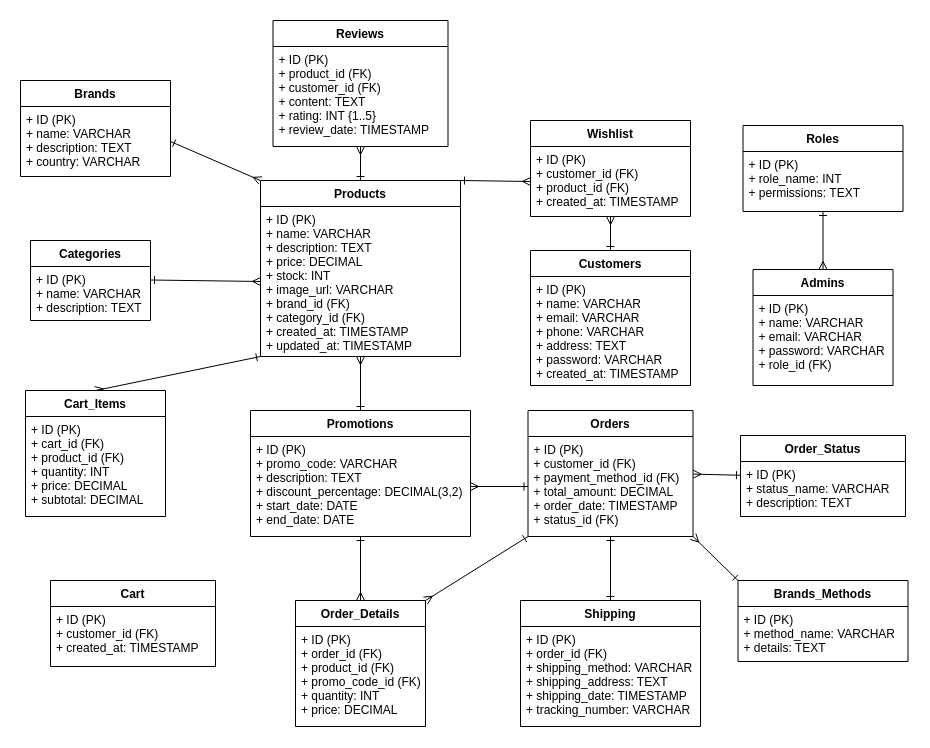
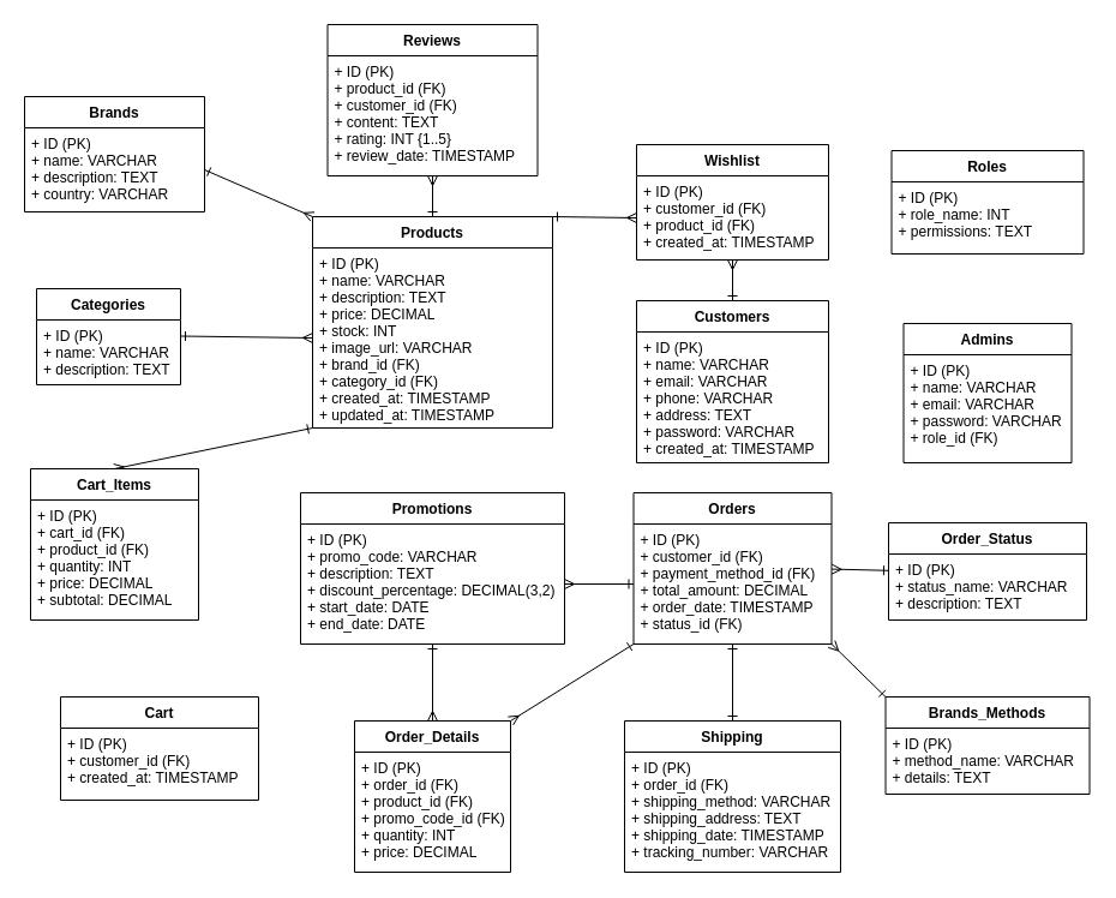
  <mxCell id="0" />
  <mxCell id="1" parent="0" />
  <mxCell id="2" value="Brands" style="swimlane;fontStyle=1;align=center;verticalAlign=top;childLayout=stackLayout;horizontal=1;startSize=26;horizontalStack=0;resizeParent=1;resizeParentMax=0;resizeLast=0;collapsible=1;marginBottom=0;" parent="1" vertex="1"><mxGeometry x="20" y="80" width="150" height="96" as="geometry" /></mxCell>
  <mxCell id="3" value="+ ID (PK)&#10;+ name: VARCHAR&#10;+ description: TEXT&#10;+ country: VARCHAR" style="text;strokeColor=none;fillColor=none;align=left;verticalAlign=top;spacingLeft=4;spacingRight=4;overflow=hidden;rotatable=0;aspect=fixed;" parent="2" vertex="1"><mxGeometry y="26" width="150" height="70" as="geometry" /></mxCell>
  <mxCell id="4" value="Categories" style="swimlane;fontStyle=1;align=center;verticalAlign=top;childLayout=stackLayout;horizontal=1;startSize=26;horizontalStack=0;resizeParent=1;resizeParentMax=0;resizeLast=0;collapsible=1;marginBottom=0;" parent="1" vertex="1"><mxGeometry x="30" y="240" width="120" height="80" as="geometry" /></mxCell>
  <mxCell id="5" value="+ ID (PK)&#10;+ name: VARCHAR&#10;+ description: TEXT" style="text;strokeColor=none;fillColor=none;align=left;verticalAlign=top;spacingLeft=4;spacingRight=4;overflow=hidden;rotatable=0;" parent="4" vertex="1"><mxGeometry y="26" width="120" height="54" as="geometry" /></mxCell>
  <mxCell id="6" value="Brands_Methods" style="swimlane;fontStyle=1;align=center;verticalAlign=top;childLayout=stackLayout;horizontal=1;startSize=26;horizontalStack=0;resizeParent=1;resizeParentMax=0;resizeLast=0;collapsible=1;marginBottom=0;" parent="1" vertex="1"><mxGeometry x="737.5" y="580" width="170" height="81" as="geometry" /></mxCell>
  <mxCell id="7" value="+ ID (PK)&#10;+ method_name: VARCHAR&#10;+ details: TEXT" style="text;strokeColor=none;fillColor=none;align=left;verticalAlign=top;spacingLeft=4;spacingRight=4;overflow=hidden;rotatable=0;" parent="6" vertex="1"><mxGeometry y="26" width="170" height="55" as="geometry" /></mxCell>
  <mxCell id="8" value="Shipping" style="swimlane;fontStyle=1;align=center;verticalAlign=top;childLayout=stackLayout;horizontal=1;startSize=26;horizontalStack=0;resizeParent=1;resizeParentMax=0;resizeLast=0;collapsible=1;marginBottom=0;" parent="1" vertex="1"><mxGeometry x="520" y="600" width="180" height="126" as="geometry" /></mxCell>
  <mxCell id="9" value="+ ID (PK)&#10;+ order_id (FK)&#10;+ shipping_method: VARCHAR&#10;+ shipping_address: TEXT&#10;+ shipping_date: TIMESTAMP&#10;+ tracking_number: VARCHAR" style="text;strokeColor=none;fillColor=none;align=left;verticalAlign=top;spacingLeft=4;spacingRight=4;overflow=hidden;rotatable=0;" parent="8" vertex="1"><mxGeometry y="26" width="180" height="100" as="geometry" /></mxCell>
  <mxCell id="10" value="Products" style="swimlane;fontStyle=1;align=center;verticalAlign=top;childLayout=stackLayout;horizontal=1;startSize=26;horizontalStack=0;resizeParent=1;resizeParentMax=0;resizeLast=0;collapsible=1;marginBottom=0;" parent="1" vertex="1"><mxGeometry x="260" y="180" width="200" height="176" as="geometry" /></mxCell>
  <mxCell id="11" value="+ ID (PK)&#10;+ name: VARCHAR&#10;+ description: TEXT&#10;+ price: DECIMAL&#10;+ stock: INT&#10;+ image_url: VARCHAR&#10;+ brand_id (FK)&#10;+ category_id (FK)&#10;+ created_at: TIMESTAMP&#10;+ updated_at: TIMESTAMP" style="text;strokeColor=none;fillColor=none;align=left;verticalAlign=top;spacingLeft=4;spacingRight=4;overflow=hidden;rotatable=0;" parent="10" vertex="1"><mxGeometry y="26" width="200" height="150" as="geometry" /></mxCell>
  <mxCell id="12" value="Promotions" style="swimlane;fontStyle=1;align=center;verticalAlign=top;childLayout=stackLayout;horizontal=1;startSize=26;horizontalStack=0;resizeParent=1;resizeParentMax=0;resizeLast=0;collapsible=1;marginBottom=0;" parent="1" vertex="1"><mxGeometry x="250" y="410" width="220" height="126" as="geometry" /></mxCell>
  <mxCell id="13" value="+ ID (PK)&#10;+ promo_code: VARCHAR&#10;+ description: TEXT&#10;+ discount_percentage: DECIMAL(3,2)&#10;+ start_date: DATE&#10;+ end_date: DATE" style="text;strokeColor=none;fillColor=none;align=left;verticalAlign=top;spacingLeft=4;spacingRight=4;overflow=hidden;rotatable=0;" parent="12" vertex="1"><mxGeometry y="26" width="220" height="100" as="geometry" /></mxCell>
  <mxCell id="14" value="Customers" style="swimlane;fontStyle=1;align=center;verticalAlign=top;childLayout=stackLayout;horizontal=1;startSize=26;horizontalStack=0;resizeParent=1;resizeParentMax=0;resizeLast=0;collapsible=1;marginBottom=0;" parent="1" vertex="1"><mxGeometry x="530" y="250" width="160" height="135" as="geometry" /></mxCell>
  <mxCell id="15" value="+ ID (PK)&#10;+ name: VARCHAR&#10;+ email: VARCHAR&#10;+ phone: VARCHAR&#10;+ address: TEXT&#10;+ password: VARCHAR&#10;+ created_at: TIMESTAMP" style="text;strokeColor=none;fillColor=none;align=left;verticalAlign=top;spacingLeft=4;spacingRight=4;overflow=hidden;rotatable=0;" parent="14" vertex="1"><mxGeometry y="26" width="160" height="109" as="geometry" /></mxCell>
  <mxCell id="16" value="Wishlist" style="swimlane;fontStyle=1;align=center;verticalAlign=top;childLayout=stackLayout;horizontal=1;startSize=26;horizontalStack=0;resizeParent=1;resizeParentMax=0;resizeLast=0;collapsible=1;marginBottom=0;" parent="1" vertex="1"><mxGeometry x="530" y="120" width="160" height="96" as="geometry" /></mxCell>
  <mxCell id="17" value="+ ID (PK)&#10;+ customer_id (FK)&#10;+ product_id (FK)&#10;+ created_at: TIMESTAMP" style="text;strokeColor=none;fillColor=none;align=left;verticalAlign=top;spacingLeft=4;spacingRight=4;overflow=hidden;rotatable=0;" parent="16" vertex="1"><mxGeometry y="26" width="160" height="70" as="geometry" /></mxCell>
  <mxCell id="18" value="Cart" style="swimlane;fontStyle=1;align=center;verticalAlign=top;childLayout=stackLayout;horizontal=1;startSize=26;horizontalStack=0;resizeParent=1;resizeParentMax=0;resizeLast=0;collapsible=1;marginBottom=0;" parent="1" vertex="1"><mxGeometry x="50" y="580" width="165" height="86" as="geometry" /></mxCell>
  <mxCell id="19" value="+ ID (PK)&#10;+ customer_id (FK)&#10;+ created_at: TIMESTAMP" style="text;strokeColor=none;fillColor=none;align=left;verticalAlign=top;spacingLeft=4;spacingRight=4;overflow=hidden;rotatable=0;" parent="18" vertex="1"><mxGeometry y="26" width="165" height="60" as="geometry" /></mxCell>
  <mxCell id="20" value="Orders" style="swimlane;fontStyle=1;align=center;verticalAlign=top;childLayout=stackLayout;horizontal=1;startSize=26;horizontalStack=0;resizeParent=1;resizeParentMax=0;resizeLast=0;collapsible=1;marginBottom=0;" parent="1" vertex="1"><mxGeometry x="527.5" y="410" width="165" height="126" as="geometry" /></mxCell>
  <mxCell id="21" value="+ ID (PK)&#10;+ customer_id (FK)&#10;+ payment_method_id (FK)&#10;+ total_amount: DECIMAL&#10;+ order_date: TIMESTAMP&#10;+ status_id (FK)" style="text;strokeColor=none;fillColor=none;align=left;verticalAlign=top;spacingLeft=4;spacingRight=4;overflow=hidden;rotatable=0;" parent="20" vertex="1"><mxGeometry y="26" width="165" height="100" as="geometry" /></mxCell>
  <mxCell id="22" value="" style="endArrow=ERmany;startArrow=ERone;html=1;rounded=0;exitX=0;exitY=0.25;exitDx=0;exitDy=0;entryX=1.001;entryY=0.376;entryDx=0;entryDy=0;entryPerimeter=0;" parent="1" source="44" target="21" edge="1"><mxGeometry relative="1" as="geometry"><mxPoint x="750" y="507" as="sourcePoint" /></mxGeometry></mxCell>
  <mxCell id="23" value="Order_Details" style="swimlane;fontStyle=1;align=center;verticalAlign=top;childLayout=stackLayout;horizontal=1;startSize=26;horizontalStack=0;resizeParent=1;resizeParentMax=0;resizeLast=0;collapsible=1;marginBottom=0;" parent="1" vertex="1"><mxGeometry x="295" y="600" width="130" height="126" as="geometry" /></mxCell>
  <mxCell id="24" value="+ ID (PK)&#10;+ order_id (FK)&#10;+ product_id (FK)&#10;+ promo_code_id (FK)&#10;+ quantity: INT&#10;+ price: DECIMAL" style="text;strokeColor=none;fillColor=none;align=left;verticalAlign=top;spacingLeft=4;spacingRight=4;overflow=hidden;rotatable=0;" parent="23" vertex="1"><mxGeometry y="26" width="130" height="100" as="geometry" /></mxCell>
  <mxCell id="25" value="" style="endArrow=ERmany;startArrow=ERone;html=1;rounded=0;entryX=0.5;entryY=0;entryDx=0;entryDy=0;" parent="1" source="13" target="23" edge="1"><mxGeometry relative="1" as="geometry" /></mxCell>
  <mxCell id="26" value="Reviews" style="swimlane;fontStyle=1;align=center;verticalAlign=top;childLayout=stackLayout;horizontal=1;startSize=26;horizontalStack=0;resizeParent=1;resizeParentMax=0;resizeLast=0;collapsible=1;marginBottom=0;" parent="1" vertex="1"><mxGeometry x="272.5" y="20" width="175" height="126" as="geometry" /></mxCell>
  <mxCell id="27" value="+ ID (PK)&#10;+ product_id (FK)&#10;+ customer_id (FK)&#10;+ content: TEXT&#10;+ rating: INT {1..5}&#10;+ review_date: TIMESTAMP" style="text;strokeColor=none;fillColor=none;align=left;verticalAlign=top;spacingLeft=4;spacingRight=4;overflow=hidden;rotatable=0;" parent="26" vertex="1"><mxGeometry y="26" width="175" height="100" as="geometry" /></mxCell>
- <mxCell id="28" value="" style="endArrow=ERmany;startArrow=ERone;html=1;rounded=0;entryX=0.5;entryY=0;entryDx=0;entryDy=0;exitX=0.5;exitY=1;exitDx=0;exitDy=0;" parent="1" source="46" target="29" edge="1"><mxGeometry relative="1" as="geometry"><mxPoint x="270" y="970" as="sourcePoint" /></mxGeometry></mxCell>
  <mxCell id="29" value="Admins" style="swimlane;fontStyle=1;align=center;verticalAlign=top;childLayout=stackLayout;horizontal=1;startSize=26;horizontalStack=0;resizeParent=1;resizeParentMax=0;resizeLast=0;collapsible=1;marginBottom=0;" parent="1" vertex="1"><mxGeometry x="752.5" y="269" width="140" height="116" as="geometry" /></mxCell>
  <mxCell id="30" value="+ ID (PK)&#10;+ name: VARCHAR&#10;+ email: VARCHAR&#10;+ password: VARCHAR&#10;+ role_id (FK)" style="text;strokeColor=none;fillColor=none;align=left;verticalAlign=top;spacingLeft=4;spacingRight=4;overflow=hidden;rotatable=0;" parent="29" vertex="1"><mxGeometry y="26" width="140" height="90" as="geometry" /></mxCell>
  <mxCell id="31" value="" style="endArrow=ERmany;startArrow=ERone;html=1;rounded=0;entryX=0;entryY=0;entryDx=0;entryDy=0;exitX=1;exitY=0.5;exitDx=0;exitDy=0;" parent="1" source="3" target="10" edge="1"><mxGeometry relative="1" as="geometry" /></mxCell>
  <mxCell id="32" value="" style="endArrow=ERmany;startArrow=ERone;html=1;rounded=0;entryX=0;entryY=0.5;entryDx=0;entryDy=0;exitX=1;exitY=0.25;exitDx=0;exitDy=0;" parent="1" source="5" target="11" edge="1"><mxGeometry relative="1" as="geometry" /></mxCell>
- <mxCell id="33" value="" style="endArrow=ERmany;startArrow=ERone;html=1;rounded=0;entryX=0.5;entryY=1;entryDx=0;entryDy=0;exitX=0.5;exitY=0;exitDx=0;exitDy=0;" parent="1" source="12" target="11" edge="1"><mxGeometry relative="1" as="geometry"><mxPoint x="420" y="460" as="sourcePoint" /></mxGeometry></mxCell>
  <mxCell id="34" value="" style="endArrow=ERmany;startArrow=ERone;html=1;rounded=0;exitX=0;exitY=1;exitDx=0;exitDy=0;entryX=1;entryY=0;entryDx=0;entryDy=0;" parent="1" source="21" target="23" edge="1"><mxGeometry relative="1" as="geometry" /></mxCell>
  <mxCell id="35" value="" style="endArrow=ERmany;startArrow=ERone;html=1;rounded=0;entryX=0.5;entryY=1;entryDx=0;entryDy=0;" parent="1" source="10" target="27" edge="1"><mxGeometry relative="1" as="geometry"><mxPoint x="674.308" y="880" as="targetPoint" /></mxGeometry></mxCell>
  <mxCell id="36" value="" style="endArrow=ERmany;startArrow=ERone;html=1;rounded=0;exitX=1;exitY=0;exitDx=0;exitDy=0;entryX=0;entryY=0.5;entryDx=0;entryDy=0;" parent="1" source="10" target="17" edge="1"><mxGeometry relative="1" as="geometry" /></mxCell>
  <mxCell id="37" value="" style="endArrow=ERmany;startArrow=ERone;html=1;rounded=0;entryX=0.5;entryY=1;entryDx=0;entryDy=0;" parent="1" source="14" target="17" edge="1"><mxGeometry relative="1" as="geometry"><mxPoint x="710" y="386" as="targetPoint" /></mxGeometry></mxCell>
  <mxCell id="38" value="" style="endArrow=ERmany;startArrow=ERone;html=1;rounded=0;entryX=0.5;entryY=0;entryDx=0;entryDy=0;exitX=0;exitY=1;exitDx=0;exitDy=0;" parent="1" source="11" target="41" edge="1"><mxGeometry relative="1" as="geometry"><mxPoint x="260" y="319" as="sourcePoint" /></mxGeometry></mxCell>
  <mxCell id="39" value="" style="endArrow=ERmany;startArrow=ERone;html=1;rounded=0;entryX=1;entryY=1;entryDx=0;entryDy=0;exitX=0;exitY=0;exitDx=0;exitDy=0;" parent="1" source="6" target="21" edge="1"><mxGeometry relative="1" as="geometry"><mxPoint x="665" y="536" as="targetPoint" /></mxGeometry></mxCell>
  <mxCell id="40" value="" style="endArrow=ERone;startArrow=ERone;html=1;rounded=0;" parent="1" source="20" target="8" edge="1"><mxGeometry relative="1" as="geometry" /></mxCell>
  <mxCell id="41" value="Cart_Items" style="swimlane;fontStyle=1;align=center;verticalAlign=top;childLayout=stackLayout;horizontal=1;startSize=26;horizontalStack=0;resizeParent=1;resizeParentMax=0;resizeLast=0;collapsible=1;marginBottom=0;" parent="1" vertex="1"><mxGeometry x="25" y="390" width="140" height="126" as="geometry" /></mxCell>
  <mxCell id="42" value="+ ID (PK)&#10;+ cart_id (FK)&#10;+ product_id (FK)&#10;+ quantity: INT&#10;+ price: DECIMAL&#10;+ subtotal: DECIMAL" style="text;strokeColor=none;fillColor=none;align=left;verticalAlign=top;spacingLeft=4;spacingRight=4;overflow=hidden;rotatable=0;" parent="41" vertex="1"><mxGeometry y="26" width="140" height="100" as="geometry" /></mxCell>
  <mxCell id="43" value="Order_Status" style="swimlane;fontStyle=1;align=center;verticalAlign=top;childLayout=stackLayout;horizontal=1;startSize=26;horizontalStack=0;resizeParent=1;resizeParentMax=0;resizeLast=0;collapsible=1;marginBottom=0;" parent="1" vertex="1"><mxGeometry x="740" y="435" width="165" height="81" as="geometry" /></mxCell>
  <mxCell id="44" value="+ ID (PK)&#10;+ status_name: VARCHAR&#10;+ description: TEXT" style="text;strokeColor=none;fillColor=none;align=left;verticalAlign=top;spacingLeft=4;spacingRight=4;overflow=hidden;rotatable=0;" parent="43" vertex="1"><mxGeometry y="26" width="165" height="55" as="geometry" /></mxCell>
  <mxCell id="45" value="Roles" style="swimlane;fontStyle=1;align=center;verticalAlign=top;childLayout=stackLayout;horizontal=1;startSize=26;horizontalStack=0;resizeParent=1;resizeParentMax=0;resizeLast=0;collapsible=1;marginBottom=0;" parent="1" vertex="1"><mxGeometry x="742.5" y="125" width="160" height="86" as="geometry" /></mxCell>
  <mxCell id="46" value="+ ID (PK)&#10;+ role_name: INT&#10;+ permissions: TEXT" style="text;strokeColor=none;fillColor=none;align=left;verticalAlign=top;spacingLeft=4;spacingRight=4;overflow=hidden;rotatable=0;" parent="45" vertex="1"><mxGeometry y="26" width="160" height="60" as="geometry" /></mxCell>
  <mxCell id="47" value="" style="endArrow=ERmany;startArrow=ERone;html=1;rounded=0;entryX=1;entryY=0.5;entryDx=0;entryDy=0;exitX=0;exitY=0.5;exitDx=0;exitDy=0;" parent="1" source="21" target="13" edge="1"><mxGeometry relative="1" as="geometry"><mxPoint x="550" y="520" as="sourcePoint" /><mxPoint x="430.864" y="736" as="targetPoint" /></mxGeometry></mxCell>
